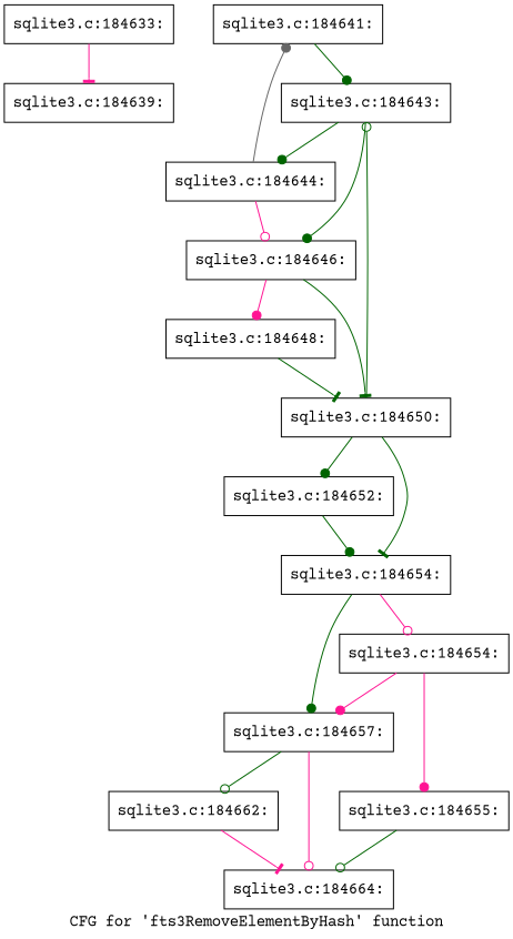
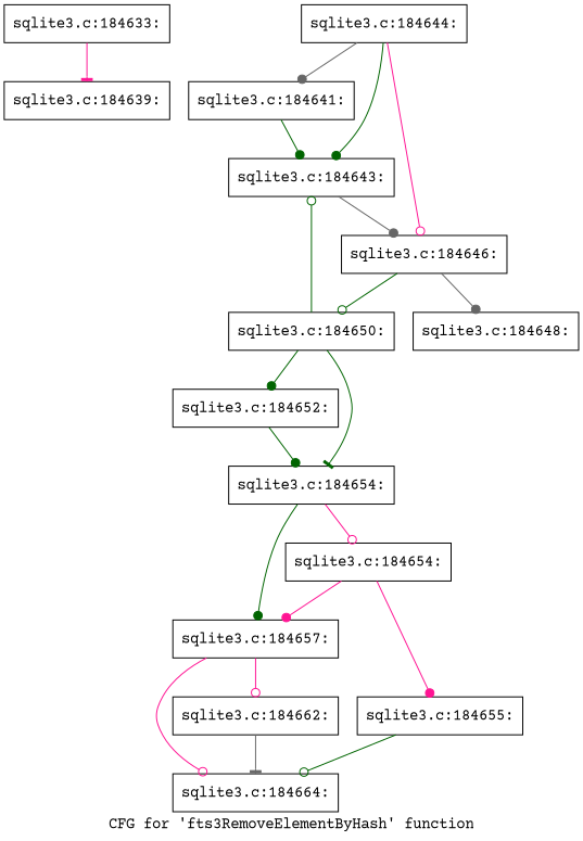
  digraph {
    fontname="Courier Prime"
    label="CFG for 'fts3RemoveElementByHash' function"
    node [fontname="Courier Prime" shape=record]
    edge [arrowhead=dot color=darkgreen fontname="Courier Prime"]
    n1 [label="{sqlite3.c:184633:}"]
    n2 [label="{sqlite3.c:184639:}"]
    n3 [label="{sqlite3.c:184641:}"]
    n4 [label="{sqlite3.c:184643:}"]
    n5 [label="{sqlite3.c:184644:}"]
    n6 [label="{sqlite3.c:184646:}"]
    n7 [label="{sqlite3.c:184648:}"]
    n8 [label="{sqlite3.c:184650:}"]
    n9 [label="{sqlite3.c:184652:}"]
    n10 [label="{sqlite3.c:184654:}"]
    n11 [label="{sqlite3.c:184654:}"]
    n12 [label="{sqlite3.c:184657:}"]
    n13 [label="{sqlite3.c:184655:}"]
    n14 [label="{sqlite3.c:184662:}"]
    n15 [label="{sqlite3.c:184664:}"]
    n1 -> n2 [arrowhead=tee color=deeppink]
    n3 -> n4
-   n4 -> n5
-   n4 -> n6
+   n5 -> n4
+   n4 -> n6 [color=gray40]
    n5 -> n3 [color=gray40]
    n5 -> n6 [arrowhead=odot color=deeppink]
-   n6 -> n7 [color=deeppink]
-   n6 -> n8 [arrowhead=tee]
-   n7 -> n8 [arrowhead=tee]
+   n6 -> n7 [color=gray40]
+   n6 -> n8 [arrowhead=odot]
    n8 -> n4 [arrowhead=odot]
    n8 -> n9
    n8 -> n10 [arrowhead=tee]
    n9 -> n10
    n10 -> n11 [arrowhead=odot color=deeppink]
    n10 -> n12
    n11 -> n12 [color=deeppink]
    n11 -> n13 [color=deeppink]
-   n12 -> n14 [arrowhead=odot]
+   n12 -> n14 [arrowhead=odot color=deeppink]
    n12 -> n15 [arrowhead=odot color=deeppink]
    n13 -> n15 [arrowhead=odot]
-   n14 -> n15 [arrowhead=tee color=deeppink]
+   n14 -> n15 [arrowhead=tee color=gray40]
  }
